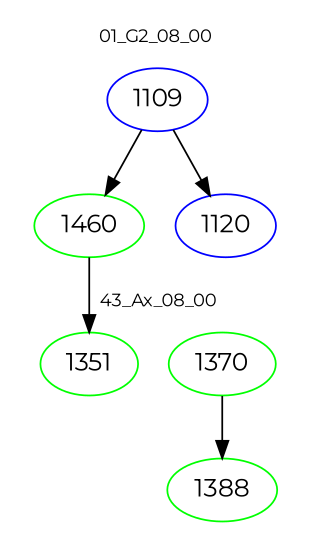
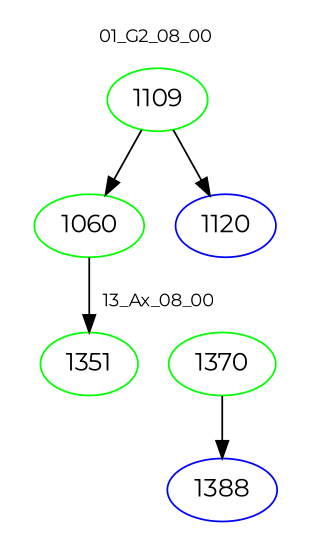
  digraph {
    fontname=Montserrat
    node [color=green fontname=Montserrat]
    edge [color=black fontname=Montserrat]
    n1 [label=1370]
    n2 [label=1351]
-   n3 [label=1388]
-   n4 [color=blue label=1109]
-   n5 [label=1460]
+   n3 [color=blue label=1388]
+   n4 [label=1109]
+   n5 [label=1060]
    n6 [color=blue label=1120]
    subgraph cluster_1 {
      color=white
      fontsize=10
-     label="43_Ax_08_00"
+     label="13_Ax_08_00"
      n1
      n2
      n3
    }
    subgraph cluster_2 {
      color=white
      fontsize=10
      label="01_G2_08_00"
      n4
      n5
      n6
    }
    n1 -> n3
    n4 -> n5
    n4 -> n6
    n5 -> n2
  }
